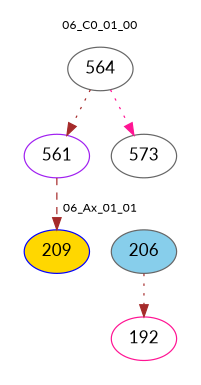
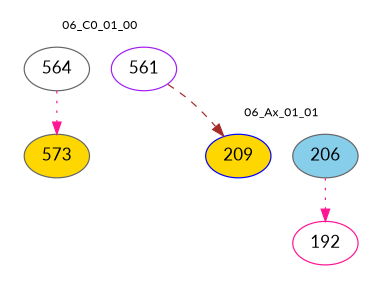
  digraph {
    fontname=Lato
    node [color=gray40 fillcolor=white fontname=Lato style=filled]
    edge [color=deeppink fontname=Lato style=dotted]
    n1 [fillcolor=skyblue label=206]
    n2 [color=deeppink label=192]
    n3 [color=blue fillcolor=gold label=209]
    n4 [label=564]
    n5 [color=purple label=561]
-   n6 [label=573]
+   n6 [fillcolor=gold label=573]
    subgraph cluster_1 {
      color=white
      fontsize=10
      label="06_Ax_01_01"
      n1
      n2
      n3
    }
    subgraph cluster_2 {
      color=white
      fontsize=10
      label="06_C0_01_00"
      n4
      n5
      n6
    }
-   n1 -> n2 [color=brown]
-   n4 -> n5 [color=brown]
+   n1 -> n2
    n4 -> n6
    n5 -> n3 [color=brown style=dashed]
  }
